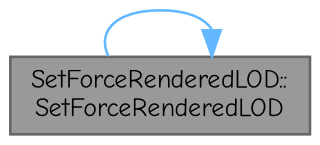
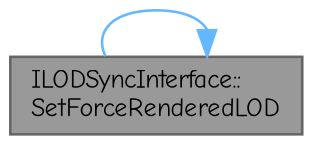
  digraph {
    rankdir=LR
    fontname="Comic Neue"
-   n1 [color=gray40 fillcolor=grey60 fontcolor=black fontname="Comic Neue" fontsize=10 height=0.2 label="SetForceRenderedLOD::\lSetForceRenderedLOD" shape=box style=filled width=0.4]
+   n1 [color=gray40 fillcolor=grey60 fontcolor=black fontname="Comic Neue" fontsize=10 height=0.2 label="ILODSyncInterface::\lSetForceRenderedLOD" shape=box style=filled width=0.4]
    n1 -> n1 [color=steelblue1 fontname="Comic Neue" fontsize=10 labelfontname=Helvetica labelfontsize=10 style=solid]
  }
